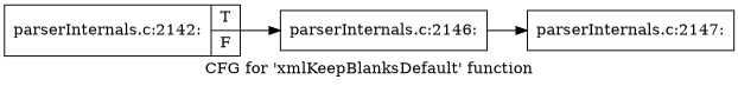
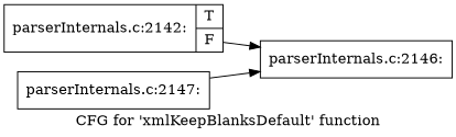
  digraph {
    label="CFG for 'xmlKeepBlanksDefault' function"
    rankdir=LR
    node [shape=record]
    n1 [label="{parserInternals.c:2142:|{<s0>T|<s1>F}}"]
    n2 [label="{parserInternals.c:2146:}"]
    n3 [label="{parserInternals.c:2147:}"]
    n1 -> n2
-   n2 -> n3
+   n3 -> n2
  }
